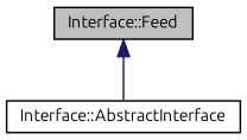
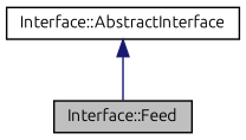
  digraph {
    fontname=Ubuntu
    node [color=black fontname=Ubuntu fontsize=10 shape=record style=filled]
    n1 [fillcolor=grey75 fontcolor=black height=0.2 label="Interface::Feed" width=0.4]
    n2 [fillcolor=white height=0.2 label="Interface::AbstractInterface" width=0.4]
-   n1 -> n2 [color=midnightblue dir=back fontname=Ubuntu fontsize=10 labelfontname=Helvetica labelfontsize=10 style=solid]
+   n2 -> n1 [color=midnightblue dir=back fontname=Ubuntu fontsize=10 labelfontname=Helvetica labelfontsize=10 style=solid]
  }
